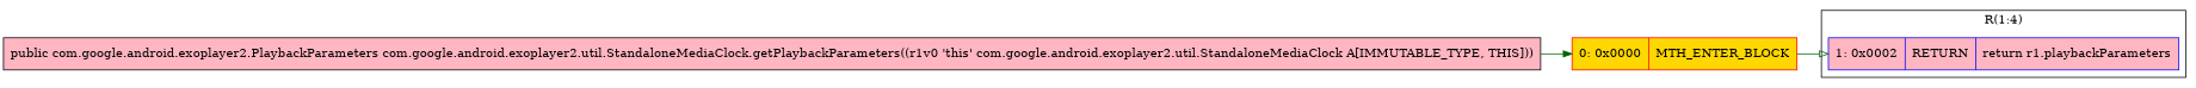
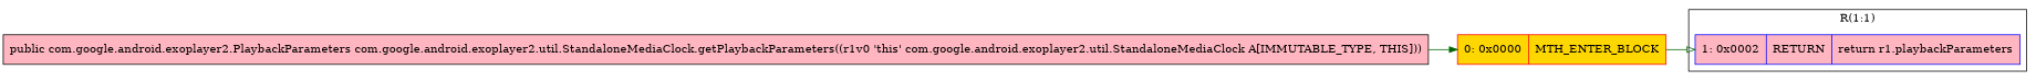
  digraph {
    rankdir=LR
    node [shape=record style=filled fillcolor=lightpink]
    edge [color=darkgreen]
    n1 [color=blue label="{1\:\ 0x0002|RETURN\l|return r1.playbackParameters\l}"]
    n2 [color=red label="{0\:\ 0x0000|MTH_ENTER_BLOCK\l}" fillcolor=gold]
    n3 [label="{public com.google.android.exoplayer2.PlaybackParameters com.google.android.exoplayer2.util.StandaloneMediaClock.getPlaybackParameters((r1v0 'this' com.google.android.exoplayer2.util.StandaloneMediaClock A[IMMUTABLE_TYPE, THIS])) }"]
    subgraph cluster_1 {
-     label="R(1:4)"
+     label="R(1:1)"
      n1
    }
    n2 -> n1 [arrowhead=onormal]
    n3 -> n2 [arrowhead=normal]
  }
